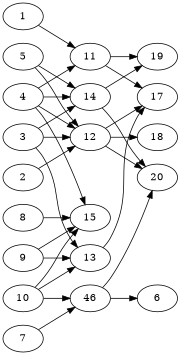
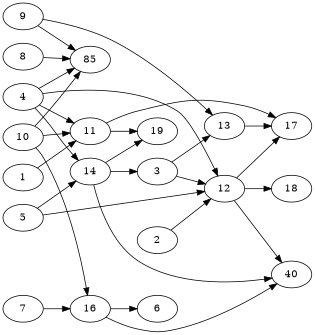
  digraph {
    rankdir=LR
    node [alpha=0.11]
    1 [alpha=0.14 expect_size=30896128]
    11 [alpha=0.12 expect_size=41085952]
    17 [alpha=0.01 expect_size=7478272]
    19 [alpha=0.12 expect_size=23505920]
    2 [alpha=0.10 expect_size=48984064]
    12 [alpha=0.17 expect_size=27736064]
    18 [expect_size=45509632]
-   20 [alpha=0.08 expect_size=47897600]
+   20 [alpha=0.08 expect_size=47897600 label=40]
    3 [alpha=0.05 expect_size=16491520]
    13 [expect_size=51904512]
    14 [alpha=0.08 expect_size=17319936]
    4 [alpha=0.18 expect_size=12215296]
-   15 [alpha=0.00 expect_size=13272064]
+   15 [alpha=0.00 expect_size=13272064 label=85]
    5 [alpha=0.15 expect_size=5892096]
    6 [alpha=0.03 expect_size=28720128]
-   16 [alpha=0.02 expect_size=48363520 label=46]
+   16 [alpha=0.02 expect_size=48363520]
    7 [alpha=0.16 expect_size=39503872]
    8 [expect_size=43666432]
    9 [alpha=0.10 expect_size=49005568]
    10 [alpha=0.17 expect_size=8614912]
    1 -> 11
    11 -> 17
    11 -> 19
    2 -> 12
    12 -> 17
    12 -> 18
    12 -> 20
    3 -> 12
    3 -> 13
-   3 -> 14
+   14 -> 3
    13 -> 17
    14 -> 19
    14 -> 20
    4 -> 11
    4 -> 12
    4 -> 14
    4 -> 15
    5 -> 12
    5 -> 14
    16 -> 20
    16 -> 6
    7 -> 16
    8 -> 15
    9 -> 13
    9 -> 15
-   10 -> 13
+   10 -> 11
    10 -> 15
    10 -> 16
  }
